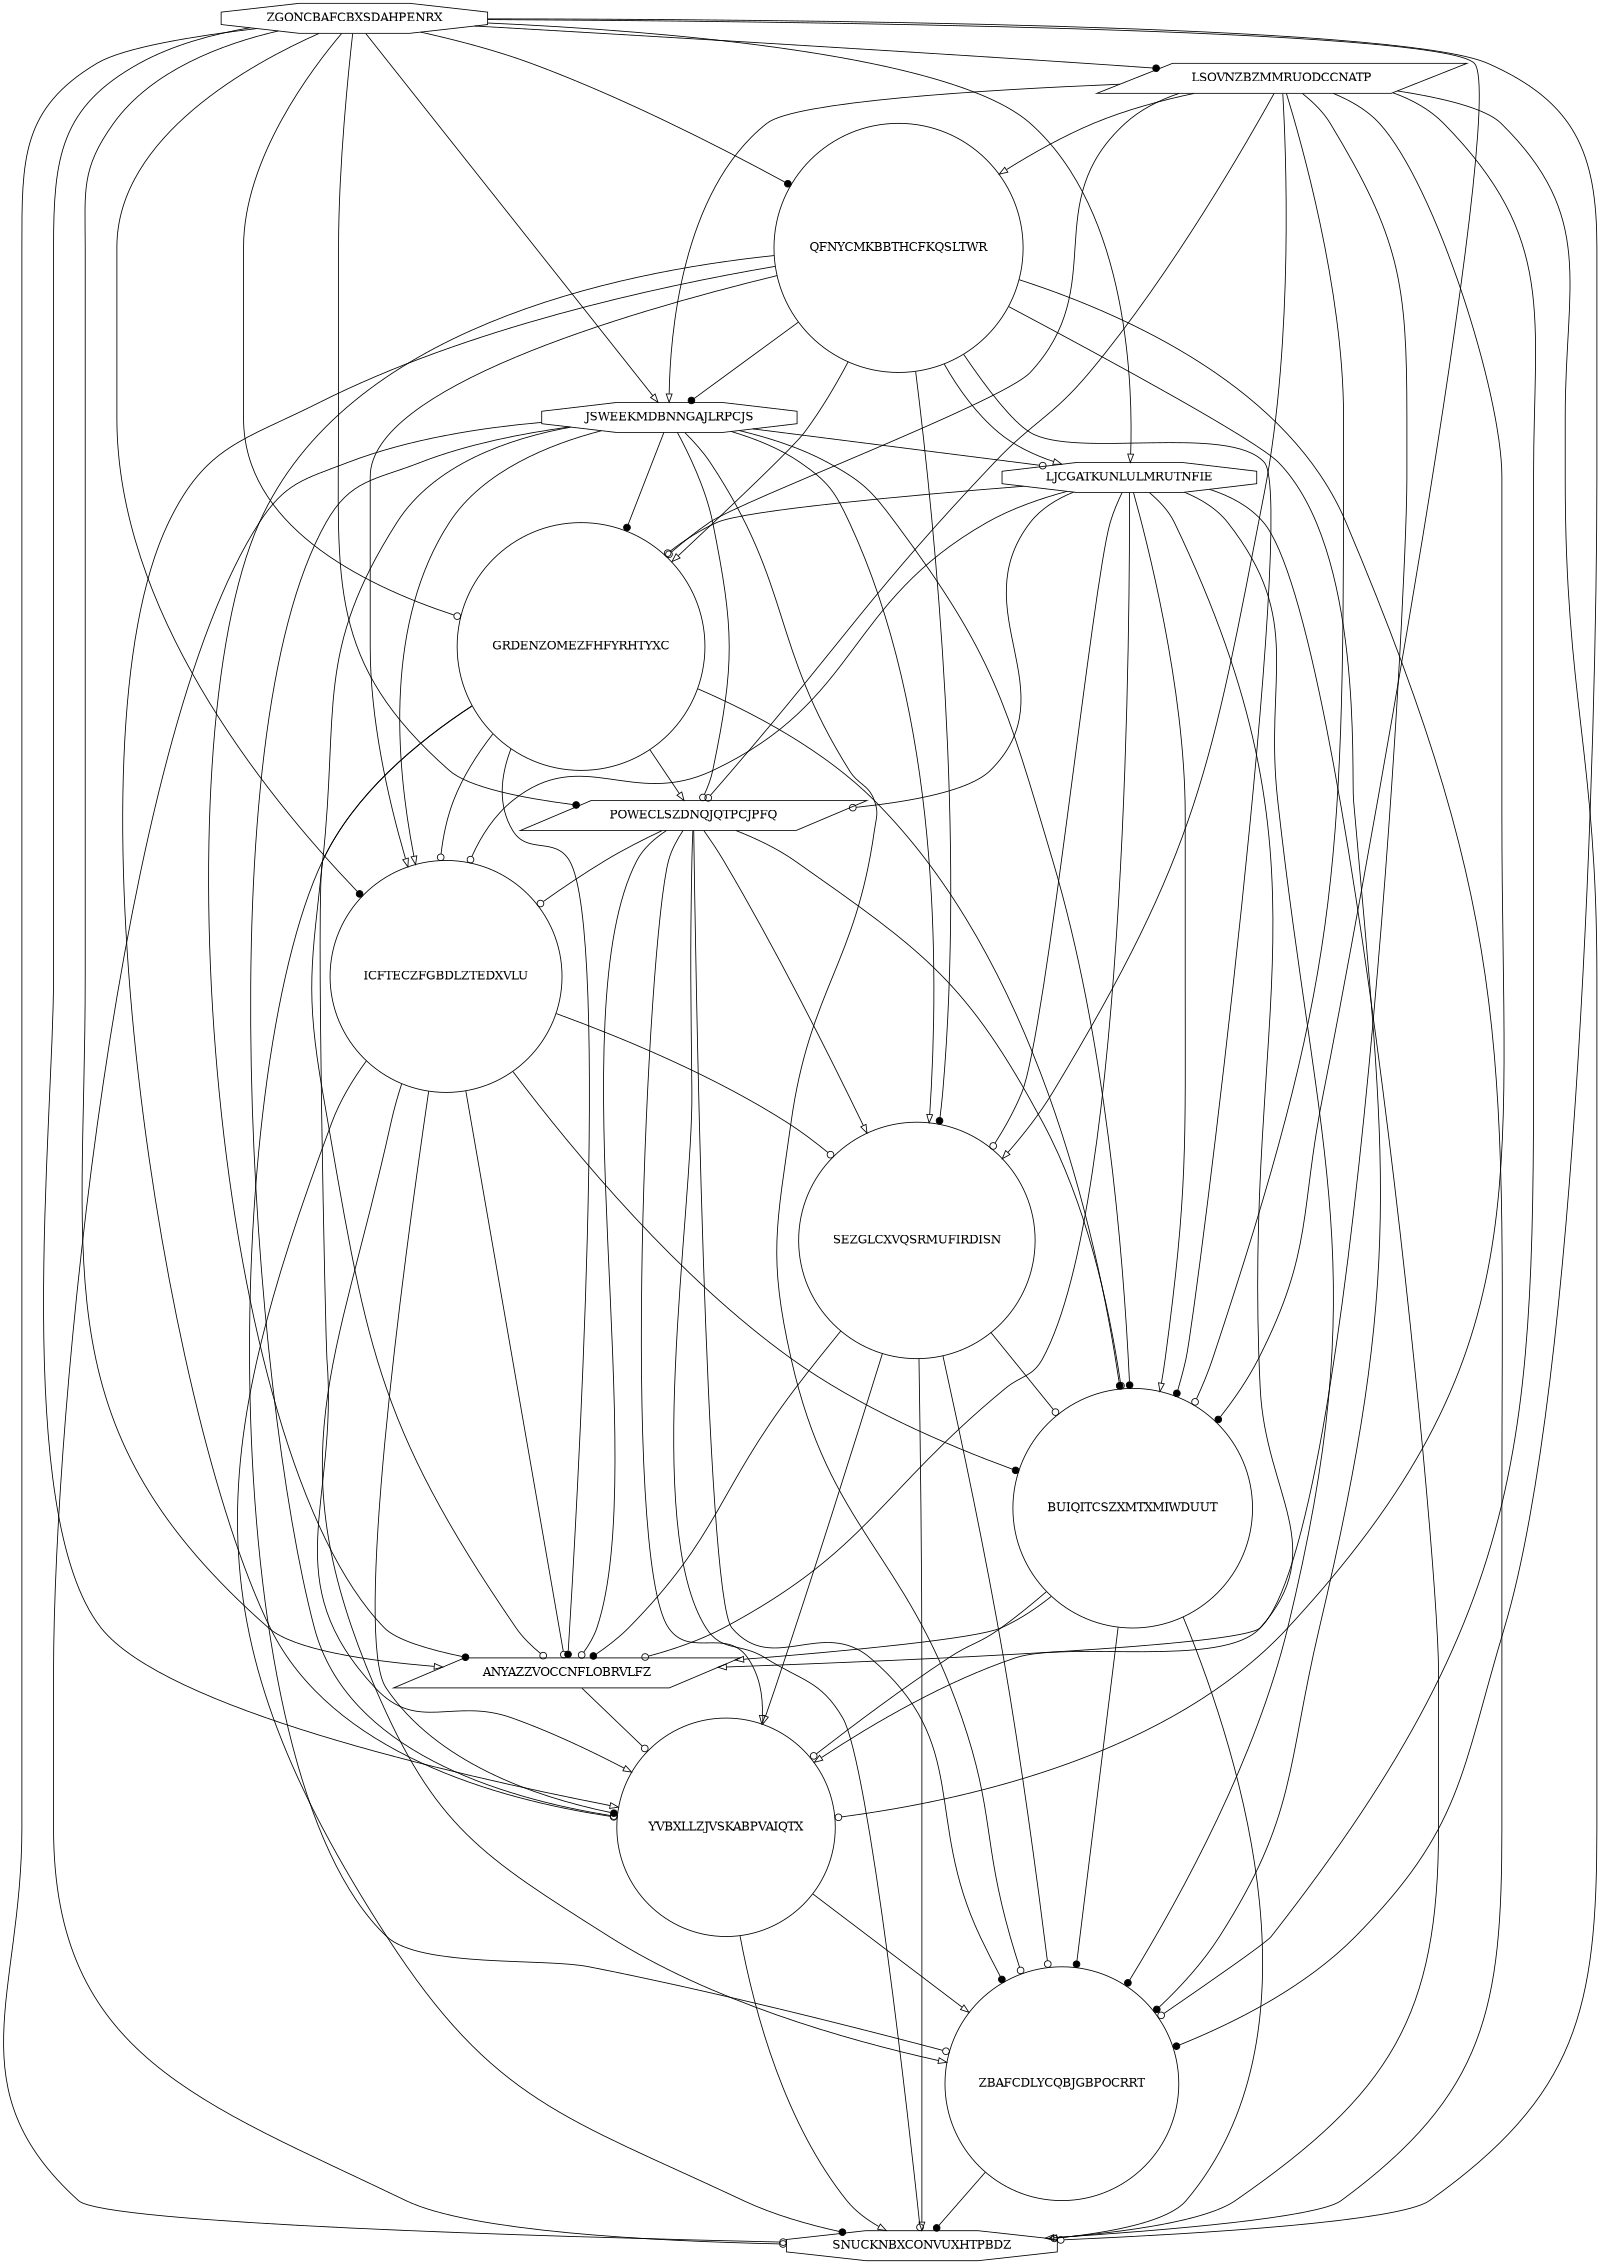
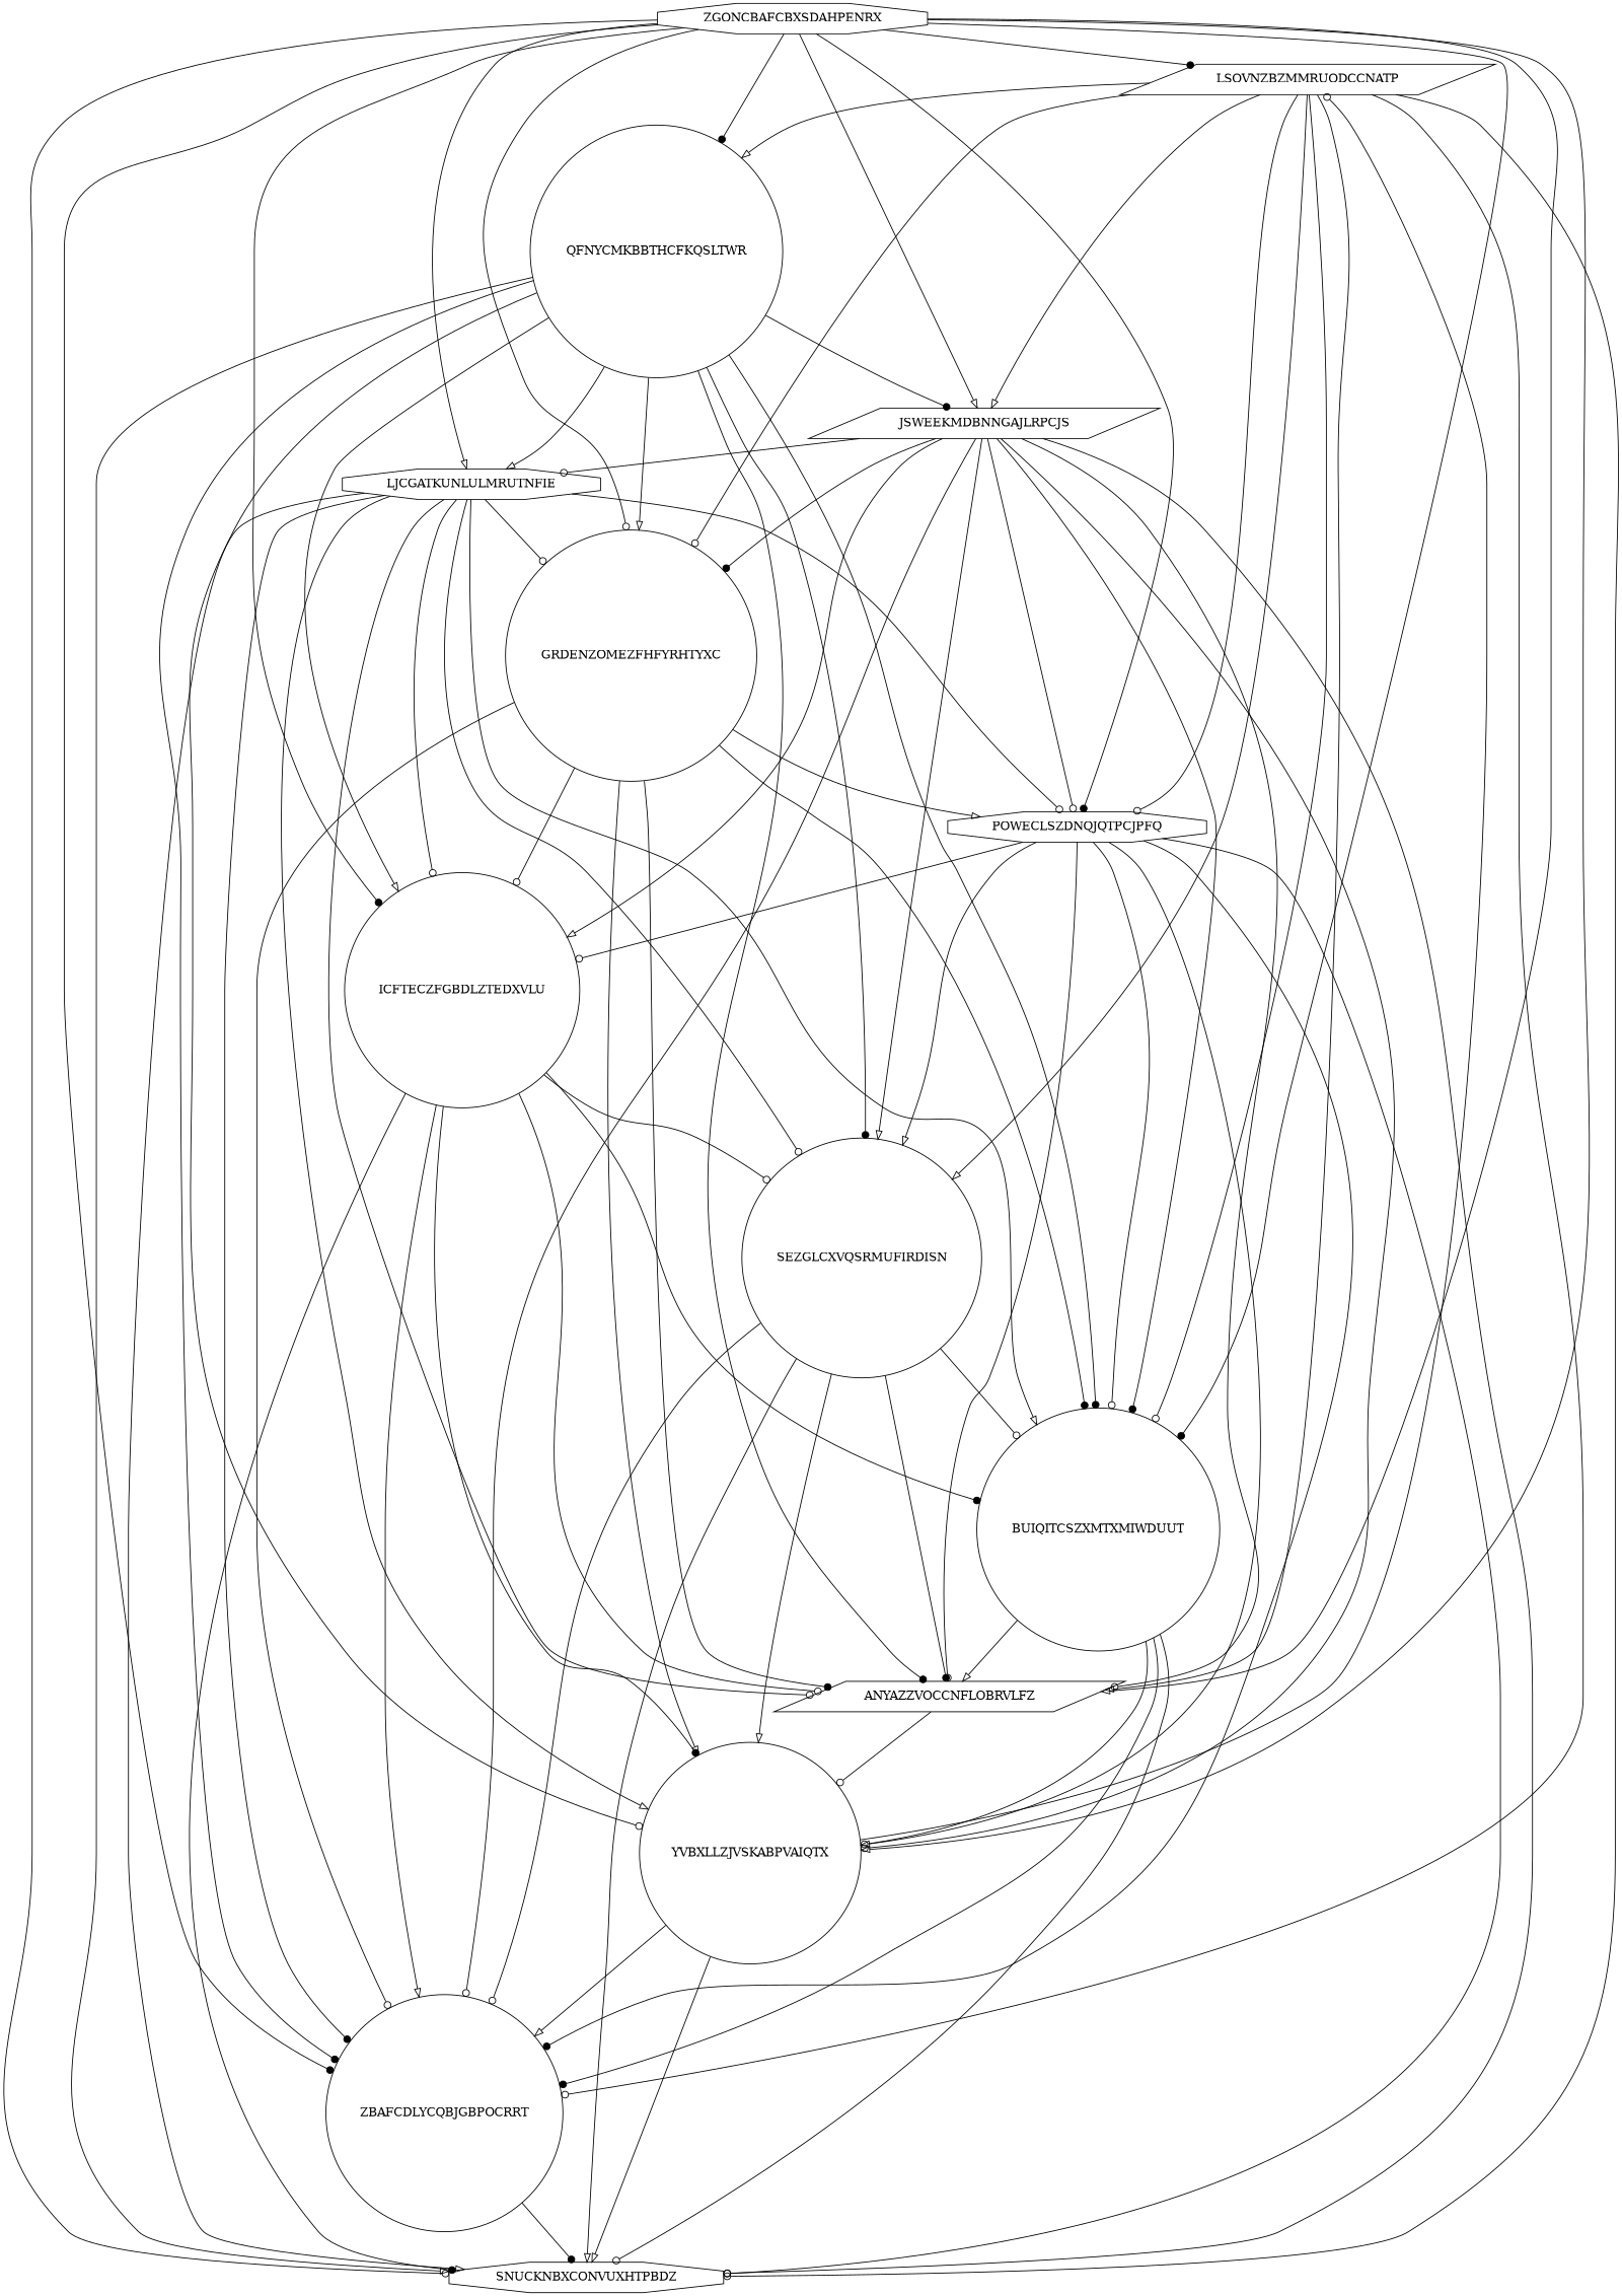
  digraph {
    node [Weight=15 shape=circle]
    edge [Weight=18 arrowhead=odot]
    ZGONCBAFCBXSDAHPENRX [shape=octagon]
    LSOVNZBZMMRUODCCNATP [Weight=17 shape=parallelogram]
    QFNYCMKBBTHCFKQSLTWR
-   JSWEEKMDBNNGAJLRPCJS [Weight=17 shape=octagon]
+   JSWEEKMDBNNGAJLRPCJS [Weight=17 shape=parallelogram]
    LJCGATKUNLULMRUTNFIE [Weight=13 shape=octagon]
    GRDENZOMEZFHFYRHTYXC [Weight=19]
-   POWECLSZDNQJQTPCJPFQ [Weight=18 shape=parallelogram]
+   POWECLSZDNQJQTPCJPFQ [Weight=18 shape=octagon]
    ICFTECZFGBDLZTEDXVLU [Weight=16]
    BUIQITCSZXMTXMIWDUUT [Weight=18]
    ANYAZZVOCCNFLOBRVLFZ [Weight=14 shape=parallelogram]
    ZBAFCDLYCQBJGBPOCRRT
    YVBXLLZJVSKABPVAIQTX [Weight=13]
    SNUCKNBXCONVUXHTPBDZ [Weight=18 shape=octagon]
    SEZGLCXVQSRMUFIRDISN [Weight=12]
    ZGONCBAFCBXSDAHPENRX -> LSOVNZBZMMRUODCCNATP [Weight=12 arrowhead=dot]
    ZGONCBAFCBXSDAHPENRX -> QFNYCMKBBTHCFKQSLTWR [arrowhead=dot]
    ZGONCBAFCBXSDAHPENRX -> JSWEEKMDBNNGAJLRPCJS [Weight=12 arrowhead=onormal]
    ZGONCBAFCBXSDAHPENRX -> LJCGATKUNLULMRUTNFIE [Weight=13 arrowhead=onormal]
    ZGONCBAFCBXSDAHPENRX -> GRDENZOMEZFHFYRHTYXC [Weight=20]
    ZGONCBAFCBXSDAHPENRX -> POWECLSZDNQJQTPCJPFQ [Weight=16 arrowhead=dot]
    ZGONCBAFCBXSDAHPENRX -> ICFTECZFGBDLZTEDXVLU [Weight=14 arrowhead=dot]
    ZGONCBAFCBXSDAHPENRX -> BUIQITCSZXMTXMIWDUUT [Weight=10 arrowhead=dot]
    ZGONCBAFCBXSDAHPENRX -> ANYAZZVOCCNFLOBRVLFZ [Weight=11 arrowhead=onormal]
    ZGONCBAFCBXSDAHPENRX -> ZBAFCDLYCQBJGBPOCRRT [Weight=12 arrowhead=dot]
    ZGONCBAFCBXSDAHPENRX -> YVBXLLZJVSKABPVAIQTX [Weight=19 arrowhead=onormal]
    ZGONCBAFCBXSDAHPENRX -> SNUCKNBXCONVUXHTPBDZ [Weight=14]
    LSOVNZBZMMRUODCCNATP -> QFNYCMKBBTHCFKQSLTWR [Weight=14 arrowhead=onormal]
    LSOVNZBZMMRUODCCNATP -> JSWEEKMDBNNGAJLRPCJS [Weight=19 arrowhead=onormal]
    LSOVNZBZMMRUODCCNATP -> GRDENZOMEZFHFYRHTYXC [Weight=15]
    LSOVNZBZMMRUODCCNATP -> POWECLSZDNQJQTPCJPFQ
    LSOVNZBZMMRUODCCNATP -> BUIQITCSZXMTXMIWDUUT [Weight=14]
    LSOVNZBZMMRUODCCNATP -> ANYAZZVOCCNFLOBRVLFZ [arrowhead=onormal]
    LSOVNZBZMMRUODCCNATP -> ZBAFCDLYCQBJGBPOCRRT [Weight=11]
-   LSOVNZBZMMRUODCCNATP -> YVBXLLZJVSKABPVAIQTX
+   YVBXLLZJVSKABPVAIQTX -> LSOVNZBZMMRUODCCNATP
    LSOVNZBZMMRUODCCNATP -> SNUCKNBXCONVUXHTPBDZ [Weight=10]
    LSOVNZBZMMRUODCCNATP -> SEZGLCXVQSRMUFIRDISN [arrowhead=onormal]
    QFNYCMKBBTHCFKQSLTWR -> JSWEEKMDBNNGAJLRPCJS [Weight=14 arrowhead=dot]
    QFNYCMKBBTHCFKQSLTWR -> LJCGATKUNLULMRUTNFIE [Weight=13 arrowhead=onormal]
    QFNYCMKBBTHCFKQSLTWR -> GRDENZOMEZFHFYRHTYXC [arrowhead=onormal]
    QFNYCMKBBTHCFKQSLTWR -> ICFTECZFGBDLZTEDXVLU [arrowhead=onormal]
    QFNYCMKBBTHCFKQSLTWR -> BUIQITCSZXMTXMIWDUUT [Weight=19 arrowhead=dot]
    QFNYCMKBBTHCFKQSLTWR -> ANYAZZVOCCNFLOBRVLFZ [Weight=11 arrowhead=dot]
    QFNYCMKBBTHCFKQSLTWR -> ZBAFCDLYCQBJGBPOCRRT [Weight=15 arrowhead=dot]
    QFNYCMKBBTHCFKQSLTWR -> YVBXLLZJVSKABPVAIQTX [Weight=13]
    QFNYCMKBBTHCFKQSLTWR -> SNUCKNBXCONVUXHTPBDZ [Weight=20 arrowhead=onormal]
    QFNYCMKBBTHCFKQSLTWR -> SEZGLCXVQSRMUFIRDISN [Weight=20 arrowhead=dot]
    JSWEEKMDBNNGAJLRPCJS -> LJCGATKUNLULMRUTNFIE [Weight=14]
    JSWEEKMDBNNGAJLRPCJS -> GRDENZOMEZFHFYRHTYXC [arrowhead=dot]
    JSWEEKMDBNNGAJLRPCJS -> POWECLSZDNQJQTPCJPFQ [Weight=13]
    JSWEEKMDBNNGAJLRPCJS -> ICFTECZFGBDLZTEDXVLU [Weight=15 arrowhead=onormal]
    JSWEEKMDBNNGAJLRPCJS -> BUIQITCSZXMTXMIWDUUT [Weight=12 arrowhead=dot]
    JSWEEKMDBNNGAJLRPCJS -> ANYAZZVOCCNFLOBRVLFZ [Weight=14]
    JSWEEKMDBNNGAJLRPCJS -> ZBAFCDLYCQBJGBPOCRRT [Weight=11]
    JSWEEKMDBNNGAJLRPCJS -> YVBXLLZJVSKABPVAIQTX [Weight=12]
    JSWEEKMDBNNGAJLRPCJS -> SNUCKNBXCONVUXHTPBDZ [Weight=16]
    JSWEEKMDBNNGAJLRPCJS -> SEZGLCXVQSRMUFIRDISN [Weight=11 arrowhead=onormal]
    LJCGATKUNLULMRUTNFIE -> GRDENZOMEZFHFYRHTYXC [Weight=16]
    LJCGATKUNLULMRUTNFIE -> POWECLSZDNQJQTPCJPFQ
    LJCGATKUNLULMRUTNFIE -> ICFTECZFGBDLZTEDXVLU [Weight=13]
    LJCGATKUNLULMRUTNFIE -> BUIQITCSZXMTXMIWDUUT [Weight=17 arrowhead=onormal]
    LJCGATKUNLULMRUTNFIE -> ANYAZZVOCCNFLOBRVLFZ [Weight=16]
    LJCGATKUNLULMRUTNFIE -> ZBAFCDLYCQBJGBPOCRRT [Weight=10 arrowhead=dot]
    LJCGATKUNLULMRUTNFIE -> YVBXLLZJVSKABPVAIQTX [Weight=17 arrowhead=onormal]
    LJCGATKUNLULMRUTNFIE -> SNUCKNBXCONVUXHTPBDZ [Weight=17 arrowhead=onormal]
    LJCGATKUNLULMRUTNFIE -> SEZGLCXVQSRMUFIRDISN [Weight=11]
    GRDENZOMEZFHFYRHTYXC -> POWECLSZDNQJQTPCJPFQ [Weight=20 arrowhead=onormal]
    GRDENZOMEZFHFYRHTYXC -> ICFTECZFGBDLZTEDXVLU [Weight=20]
    GRDENZOMEZFHFYRHTYXC -> BUIQITCSZXMTXMIWDUUT [Weight=16 arrowhead=dot]
    GRDENZOMEZFHFYRHTYXC -> ANYAZZVOCCNFLOBRVLFZ [Weight=11 arrowhead=dot]
    GRDENZOMEZFHFYRHTYXC -> ZBAFCDLYCQBJGBPOCRRT [Weight=16]
    GRDENZOMEZFHFYRHTYXC -> YVBXLLZJVSKABPVAIQTX [Weight=12 arrowhead=onormal]
    POWECLSZDNQJQTPCJPFQ -> ICFTECZFGBDLZTEDXVLU [Weight=17]
    POWECLSZDNQJQTPCJPFQ -> BUIQITCSZXMTXMIWDUUT [Weight=14]
    POWECLSZDNQJQTPCJPFQ -> ANYAZZVOCCNFLOBRVLFZ [Weight=17]
    POWECLSZDNQJQTPCJPFQ -> ZBAFCDLYCQBJGBPOCRRT [Weight=17 arrowhead=dot]
    POWECLSZDNQJQTPCJPFQ -> YVBXLLZJVSKABPVAIQTX [arrowhead=onormal]
    POWECLSZDNQJQTPCJPFQ -> SNUCKNBXCONVUXHTPBDZ [Weight=14]
    POWECLSZDNQJQTPCJPFQ -> SEZGLCXVQSRMUFIRDISN [Weight=20 arrowhead=onormal]
    ICFTECZFGBDLZTEDXVLU -> BUIQITCSZXMTXMIWDUUT [Weight=20 arrowhead=dot]
    ICFTECZFGBDLZTEDXVLU -> ANYAZZVOCCNFLOBRVLFZ [Weight=13]
    ICFTECZFGBDLZTEDXVLU -> ZBAFCDLYCQBJGBPOCRRT [arrowhead=onormal]
    ICFTECZFGBDLZTEDXVLU -> YVBXLLZJVSKABPVAIQTX [Weight=15 arrowhead=dot]
    ICFTECZFGBDLZTEDXVLU -> SNUCKNBXCONVUXHTPBDZ [Weight=20 arrowhead=dot]
    ICFTECZFGBDLZTEDXVLU -> SEZGLCXVQSRMUFIRDISN [Weight=14]
    BUIQITCSZXMTXMIWDUUT -> ANYAZZVOCCNFLOBRVLFZ [Weight=11 arrowhead=onormal]
    BUIQITCSZXMTXMIWDUUT -> ZBAFCDLYCQBJGBPOCRRT [Weight=17 arrowhead=dot]
    BUIQITCSZXMTXMIWDUUT -> YVBXLLZJVSKABPVAIQTX [Weight=16]
    BUIQITCSZXMTXMIWDUUT -> SNUCKNBXCONVUXHTPBDZ [Weight=20]
    ANYAZZVOCCNFLOBRVLFZ -> YVBXLLZJVSKABPVAIQTX [Weight=10]
    ZBAFCDLYCQBJGBPOCRRT -> SNUCKNBXCONVUXHTPBDZ [arrowhead=dot]
    YVBXLLZJVSKABPVAIQTX -> ZBAFCDLYCQBJGBPOCRRT [Weight=17 arrowhead=onormal]
    YVBXLLZJVSKABPVAIQTX -> SNUCKNBXCONVUXHTPBDZ [Weight=10 arrowhead=onormal]
    SEZGLCXVQSRMUFIRDISN -> BUIQITCSZXMTXMIWDUUT [Weight=11]
    SEZGLCXVQSRMUFIRDISN -> ANYAZZVOCCNFLOBRVLFZ [Weight=16 arrowhead=dot]
    SEZGLCXVQSRMUFIRDISN -> ZBAFCDLYCQBJGBPOCRRT [Weight=12]
    SEZGLCXVQSRMUFIRDISN -> YVBXLLZJVSKABPVAIQTX [Weight=12 arrowhead=onormal]
    SEZGLCXVQSRMUFIRDISN -> SNUCKNBXCONVUXHTPBDZ [Weight=17 arrowhead=onormal]
  }
